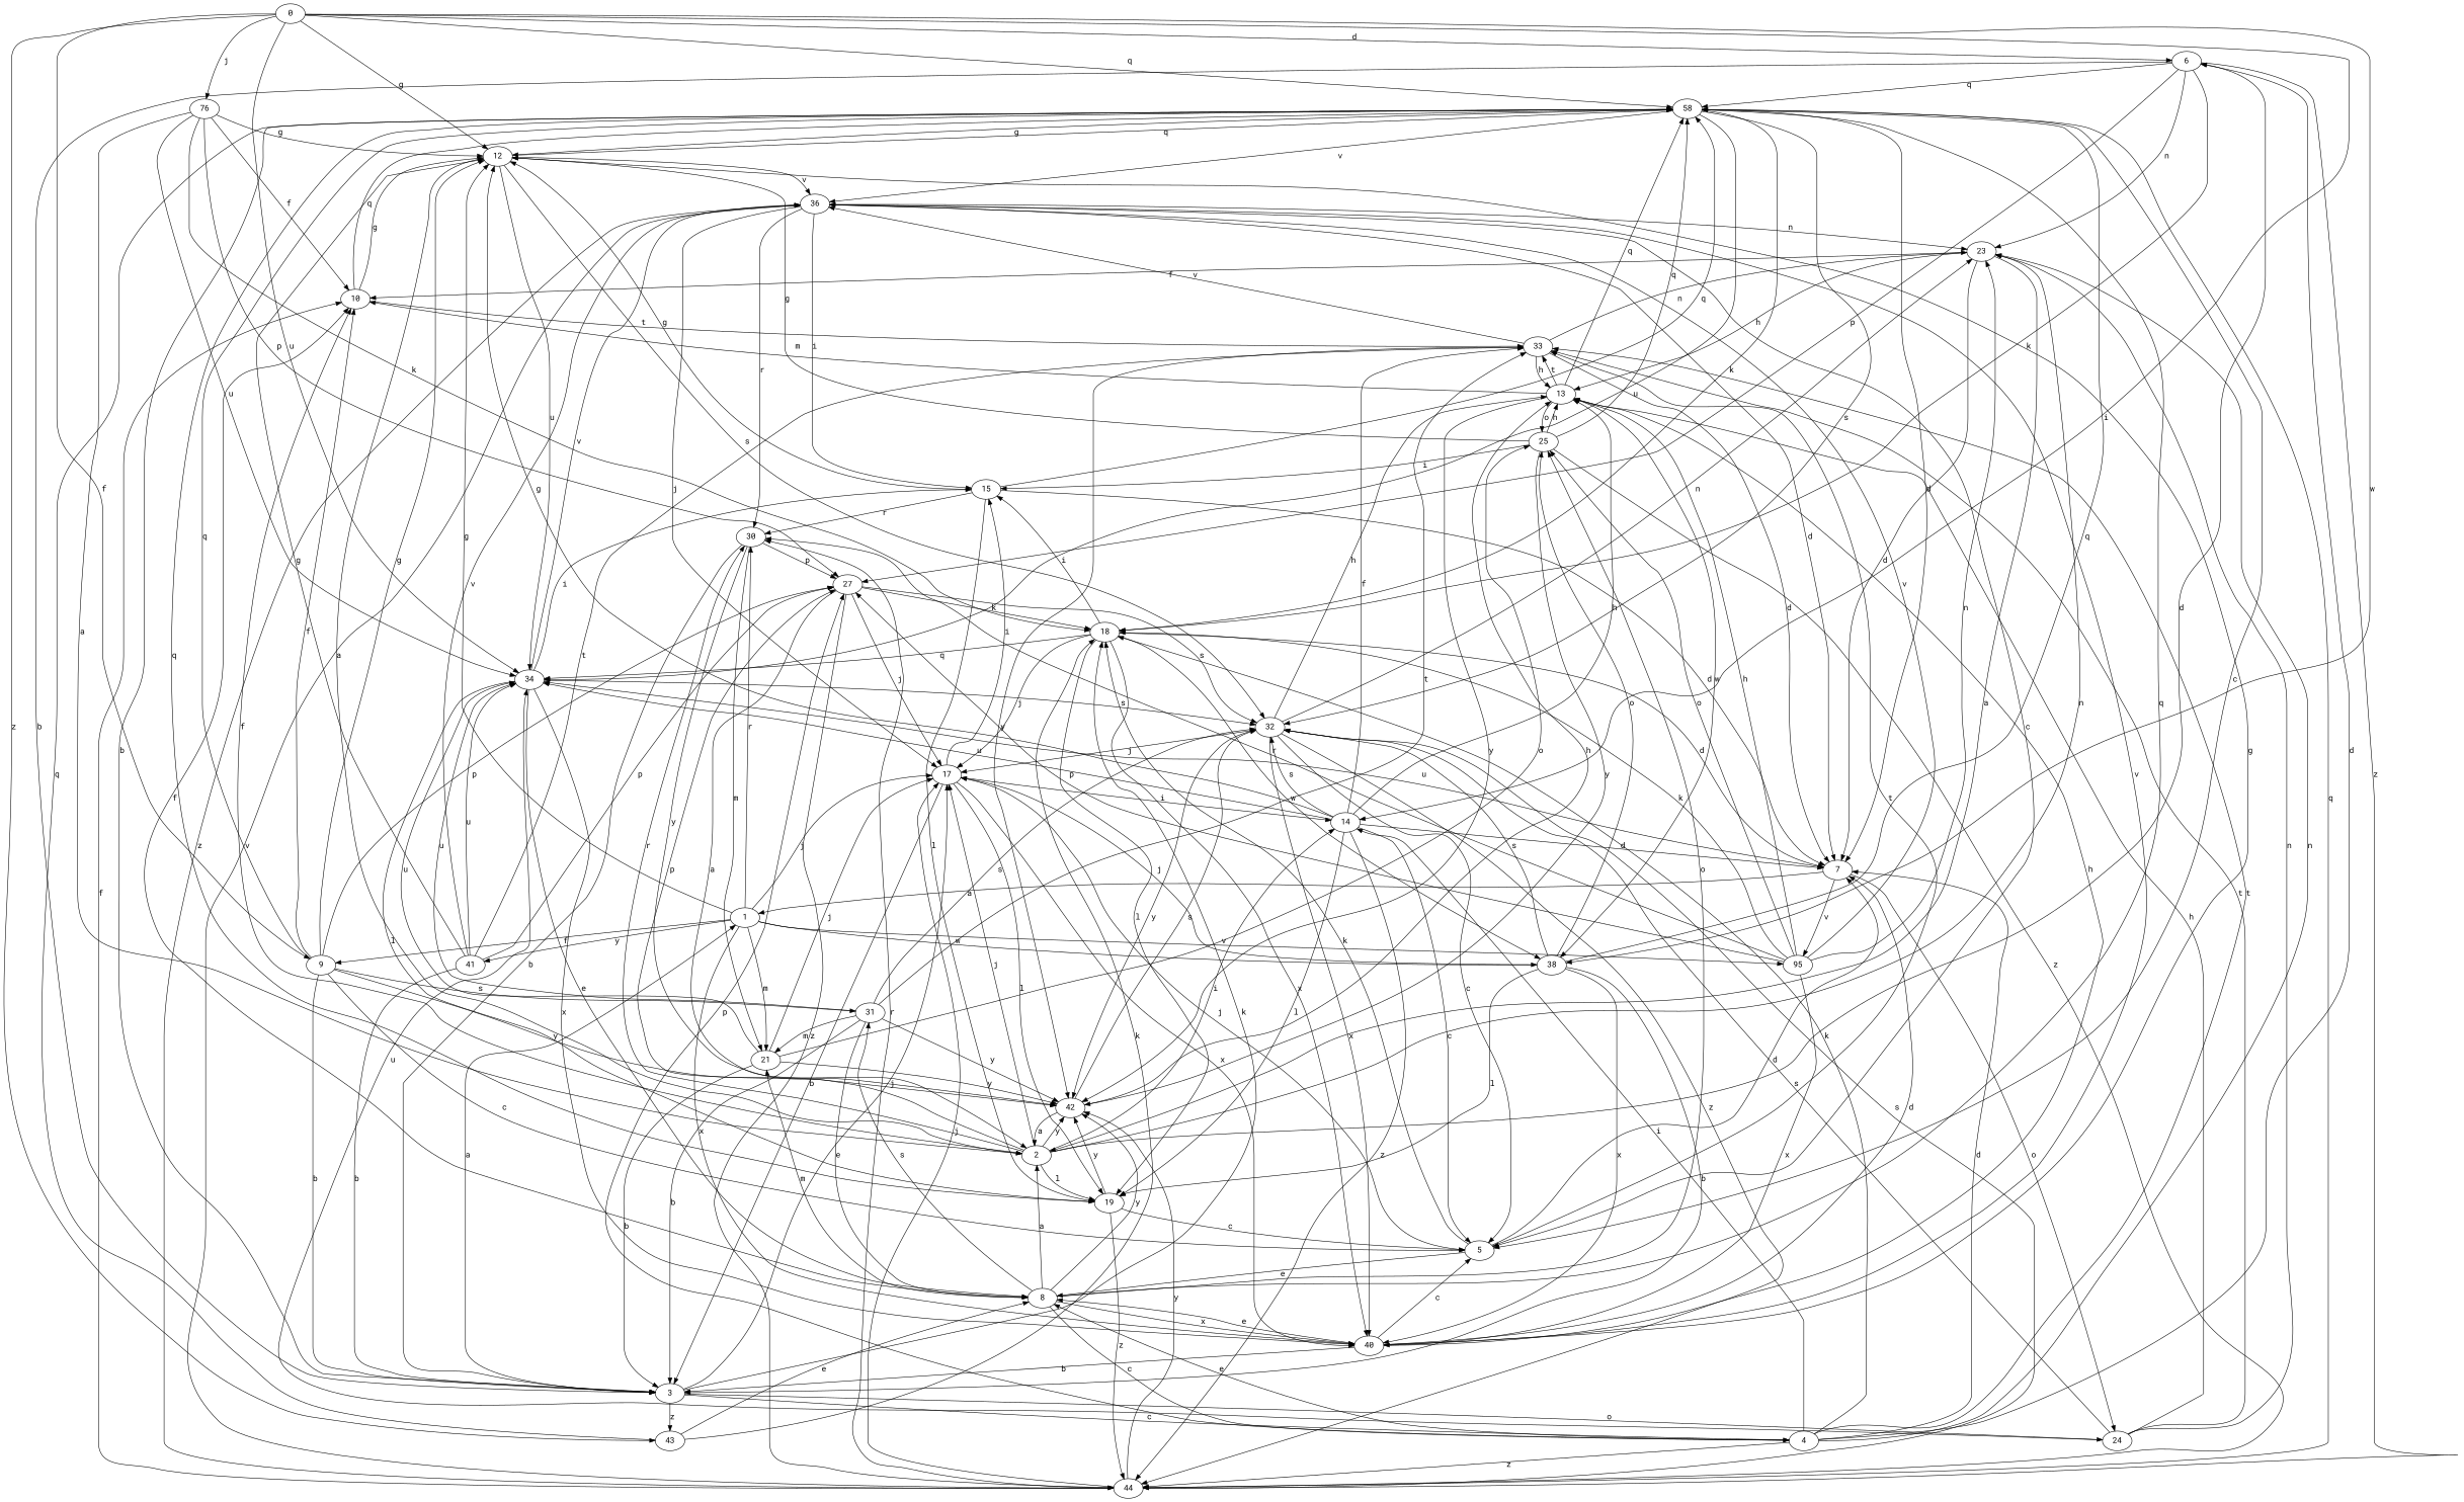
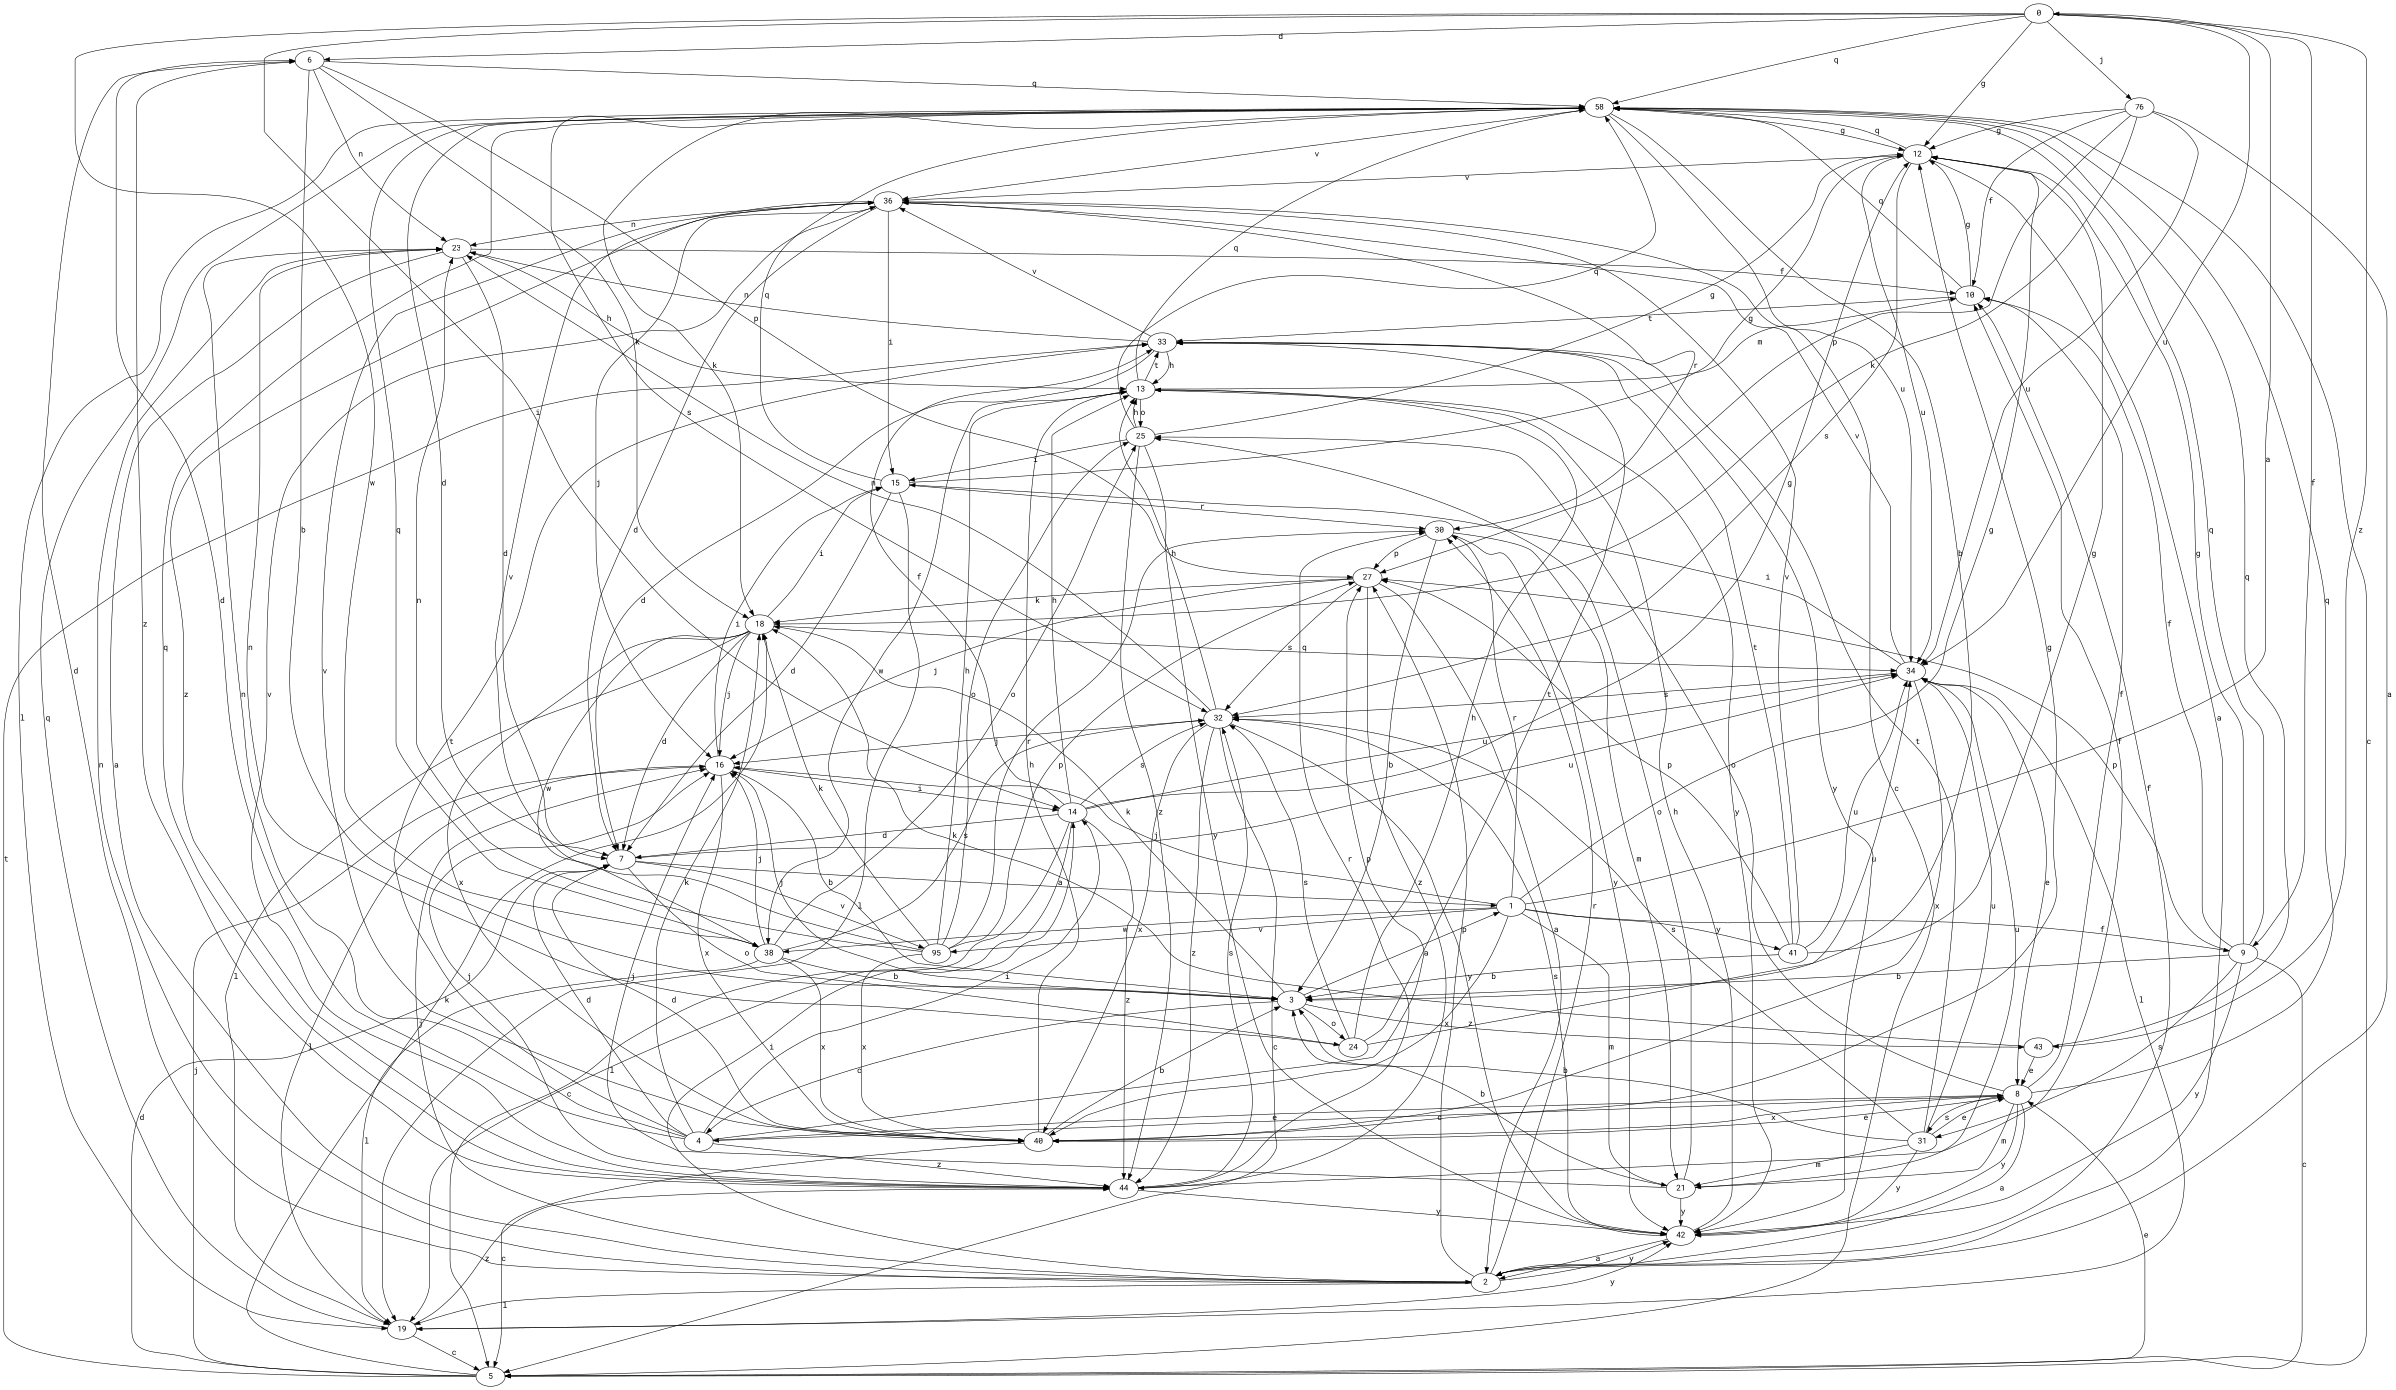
  strict digraph {
    fontname="Roboto Mono"
    node [fontname="Roboto Mono"]
    edge [fontname="Roboto Mono"]
    0
    6
    9
    12
    14
    n6 [label=76]
    n7 [label=58]
    34
    38
    43
    23
    27
    3
    18
    44
    10
    42
    5
    31
    2
    32
    36
    19
    7
    33
    13
    40
    8
    15
-   17
+   17 [label=16]
    25
    1
    21
    30
    n35 [label=95]
    41
    4
    24
    0 -> 6 [label=d]
    0 -> 9 [label=f]
    0 -> 12 [label=g]
    0 -> 14 [label=i]
    0 -> n6 [label=j]
    0 -> n7 [label=q]
    0 -> 34 [label=u]
    0 -> 38 [label=w]
    0 -> 43 [label=z]
    6 -> n7 [label=q]
    6 -> 23 [label=n]
    6 -> 27 [label=p]
    6 -> 3 [label=b]
    6 -> 18 [label=k]
    6 -> 44 [label=z]
    9 -> 12 [label=g]
    9 -> n7 [label=q]
    9 -> 27 [label=p]
    9 -> 3 [label=b]
    9 -> 10 [label=f]
    9 -> 42 [label=y]
    9 -> 5 [label=c]
    9 -> 31 [label=s]
    12 -> n7 [label=q]
    12 -> 34 [label=u]
    12 -> 2 [label=a]
    12 -> 32 [label=s]
    12 -> 36 [label=v]
    14 -> 12 [label=g]
    14 -> 34 [label=u]
    14 -> 44 [label=z]
    14 -> 5 [label=c]
    14 -> 32 [label=s]
    14 -> 19 [label=l]
    14 -> 7 [label=d]
    14 -> 33 [label=f]
    14 -> 13 [label=h]
    n6 -> 12 [label=g]
    n6 -> 34 [label=u]
    n6 -> 27 [label=p]
    n6 -> 18 [label=k]
    n6 -> 10 [label=f]
    n6 -> 2 [label=a]
    n7 -> 12 [label=g]
    n7 -> 34 [label=u]
    n7 -> 3 [label=b]
    n7 -> 18 [label=k]
    n7 -> 5 [label=c]
    n7 -> 32 [label=s]
    n7 -> 36 [label=v]
+   n7 -> 19 [label=l]
    n7 -> 7 [label=d]
    34 -> 32 [label=s]
    34 -> 36 [label=v]
    34 -> 19 [label=l]
    34 -> 40 [label=x]
    34 -> 8 [label=e]
    34 -> 15 [label=i]
    38 -> n7 [label=q]
    38 -> 3 [label=b]
    38 -> 32 [label=s]
    38 -> 19 [label=l]
    38 -> 40 [label=x]
    38 -> 17 [label=j]
    38 -> 25 [label=o]
    43 -> n7 [label=q]
    43 -> 18 [label=k]
    43 -> 8 [label=e]
    23 -> 10 [label=f]
    23 -> 2 [label=a]
    23 -> 7 [label=d]
    23 -> 13 [label=h]
    27 -> 18 [label=k]
    27 -> 44 [label=z]
    27 -> 2 [label=a]
    27 -> 32 [label=s]
    27 -> 17 [label=j]
    3 -> 43 [label=z]
    3 -> 18 [label=k]
    3 -> 17 [label=j]
    3 -> 1 [label=a]
    3 -> 4 [label=c]
    3 -> 24 [label=o]
    18 -> 34 [label=q]
    18 -> 38 [label=w]
    18 -> 19 [label=l]
    18 -> 7 [label=d]
    18 -> 40 [label=x]
    18 -> 15 [label=i]
    18 -> 17 [label=j]
    44 -> n7 [label=q]
    44 -> 10 [label=f]
    44 -> 42 [label=y]
    44 -> 32 [label=s]
    44 -> 36 [label=v]
    44 -> 17 [label=j]
    44 -> 30 [label=r]
    10 -> 12 [label=g]
    10 -> n7 [label=q]
    10 -> 33 [label=t]
    42 -> 2 [label=a]
    42 -> 32 [label=s]
    42 -> 13 [label=h]
    5 -> 18 [label=k]
    5 -> 7 [label=d]
    5 -> 33 [label=t]
    5 -> 8 [label=e]
    5 -> 17 [label=j]
    31 -> 34 [label=u]
    31 -> 3 [label=b]
    31 -> 42 [label=y]
    31 -> 32 [label=s]
    31 -> 33 [label=t]
    31 -> 8 [label=e]
    31 -> 21 [label=m]
    2 -> 6 [label=d]
    2 -> 14 [label=i]
    2 -> 23 [label=n]
    2 -> 27 [label=p]
    2 -> 10 [label=f]
    2 -> 42 [label=y]
    2 -> 19 [label=l]
    2 -> 17 [label=j]
    2 -> 30 [label=r]
    32 -> 23 [label=n]
    32 -> 44 [label=z]
    32 -> 42 [label=y]
    32 -> 5 [label=c]
    32 -> 13 [label=h]
    32 -> 40 [label=x]
    32 -> 17 [label=j]
    36 -> 23 [label=n]
    36 -> 44 [label=z]
    36 -> 5 [label=c]
    36 -> 7 [label=d]
    36 -> 15 [label=i]
    36 -> 17 [label=j]
    36 -> 30 [label=r]
    19 -> n7 [label=q]
    19 -> 44 [label=z]
    19 -> 42 [label=y]
    19 -> 5 [label=c]
    7 -> 34 [label=u]
    7 -> 1 [label=a]
    7 -> n35 [label=v]
    7 -> 24 [label=o]
    33 -> 23 [label=n]
    33 -> 42 [label=y]
    33 -> 36 [label=v]
    33 -> 7 [label=d]
    33 -> 13 [label=h]
    13 -> n7 [label=q]
    13 -> 38 [label=w]
    13 -> 10 [label=m]
    13 -> 42 [label=y]
    13 -> 33 [label=t]
    13 -> 25 [label=o]
    40 -> 12 [label=g]
    40 -> 3 [label=b]
    40 -> 5 [label=c]
    40 -> 36 [label=v]
    40 -> 7 [label=d]
    40 -> 13 [label=h]
    40 -> 8 [label=e]
    8 -> n7 [label=q]
    8 -> 10 [label=f]
    8 -> 42 [label=y]
    8 -> 31 [label=s]
    8 -> 2 [label=a]
    8 -> 40 [label=x]
    8 -> 25 [label=o]
    8 -> 21 [label=m]
    8 -> 4 [label=c]
    15 -> 12 [label=g]
    15 -> n7 [label=q]
    15 -> 19 [label=l]
    15 -> 7 [label=d]
    15 -> 30 [label=r]
    17 -> 14 [label=i]
    17 -> 3 [label=b]
    17 -> 19 [label=l]
    17 -> 40 [label=x]
    17 -> 15 [label=i]
    25 -> 12 [label=g]
    25 -> n7 [label=q]
    25 -> 44 [label=z]
    25 -> 42 [label=y]
    25 -> 13 [label=h]
    25 -> 15 [label=i]
+   1 -> 0 [label=a]
    1 -> 9 [label=f]
    1 -> 12 [label=g]
    1 -> 38 [label=w]
    1 -> 40 [label=x]
    1 -> 17 [label=j]
    1 -> 21 [label=m]
    1 -> 30 [label=r]
    1 -> n35 [label=v]
    1 -> 41 [label=y]
    21 -> 34 [label=u]
    21 -> 3 [label=b]
    21 -> 42 [label=y]
    21 -> 17 [label=j]
    21 -> 25 [label=o]
    30 -> 27 [label=p]
    30 -> 3 [label=b]
    30 -> 42 [label=y]
    30 -> 21 [label=m]
    n35 -> 23 [label=n]
    n35 -> 27 [label=p]
    n35 -> 18 [label=k]
    n35 -> 36 [label=v]
    n35 -> 13 [label=h]
    n35 -> 40 [label=x]
    n35 -> 25 [label=o]
    n35 -> 30 [label=r]
    41 -> 12 [label=g]
    41 -> 34 [label=u]
    41 -> 27 [label=p]
    41 -> 3 [label=b]
    41 -> 36 [label=v]
    41 -> 33 [label=t]
    4 -> 6 [label=d]
    4 -> 14 [label=i]
    4 -> 23 [label=n]
    4 -> 27 [label=p]
    4 -> 18 [label=k]
    4 -> 44 [label=z]
    4 -> 7 [label=d]
    4 -> 33 [label=t]
    4 -> 8 [label=e]
    24 -> 34 [label=u]
    24 -> 23 [label=n]
    24 -> 32 [label=s]
    24 -> 33 [label=t]
    24 -> 13 [label=h]
  }
